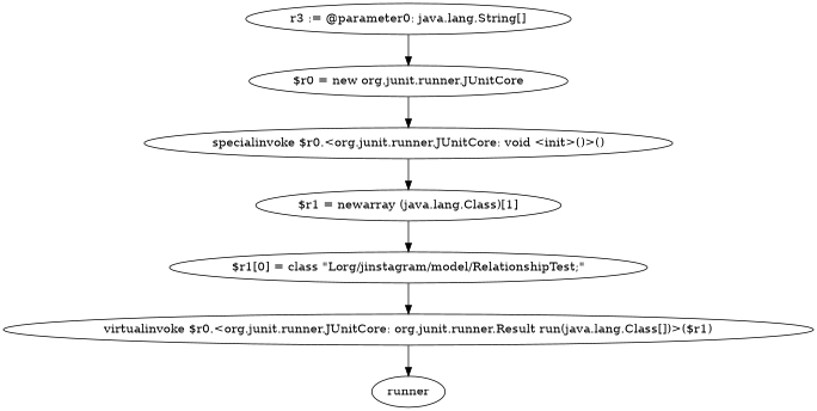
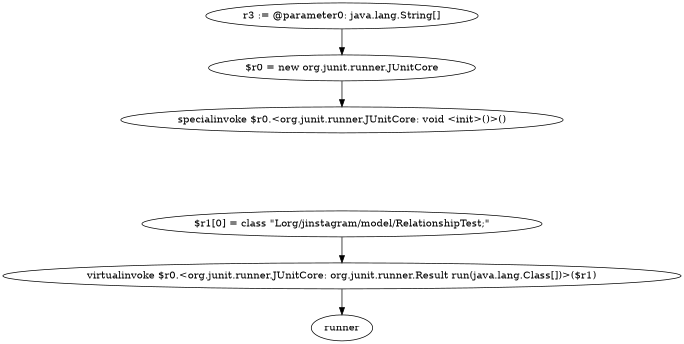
  digraph {
    fontname="DejaVu Serif"
    node [fontname="DejaVu Serif"]
    edge [fontname="DejaVu Serif"]
    "r3 := @parameter0: java.lang.String[]"
    "$r0 = new org.junit.runner.JUnitCore"
    "specialinvoke $r0.<org.junit.runner.JUnitCore: void <init>()>()"
-   "$r1 = newarray (java.lang.Class)[1]"
    "$r1[0] = class \"Lorg/jinstagram/model/RelationshipTest;\""
    "virtualinvoke $r0.<org.junit.runner.JUnitCore: org.junit.runner.Result run(java.lang.Class[])>($r1)"
    n7 [label=runner]
    "r3 := @parameter0: java.lang.String[]" -> "$r0 = new org.junit.runner.JUnitCore"
    "$r0 = new org.junit.runner.JUnitCore" -> "specialinvoke $r0.<org.junit.runner.JUnitCore: void <init>()>()"
-   "specialinvoke $r0.<org.junit.runner.JUnitCore: void <init>()>()" -> "$r1 = newarray (java.lang.Class)[1]"
-   "$r1 = newarray (java.lang.Class)[1]" -> "$r1[0] = class \"Lorg/jinstagram/model/RelationshipTest;\""
    "$r1[0] = class \"Lorg/jinstagram/model/RelationshipTest;\"" -> "virtualinvoke $r0.<org.junit.runner.JUnitCore: org.junit.runner.Result run(java.lang.Class[])>($r1)"
    "virtualinvoke $r0.<org.junit.runner.JUnitCore: org.junit.runner.Result run(java.lang.Class[])>($r1)" -> n7
  }
